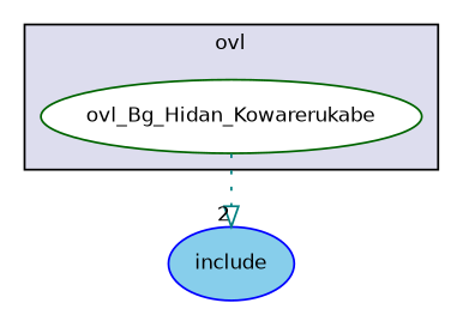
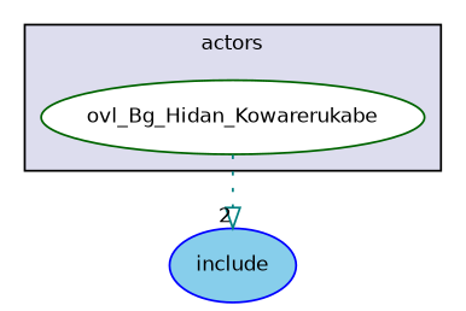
  digraph {
    compound=true
    node [fontname=Helvetica fontsize=10 shape=ellipse style=filled]
    n1 [fillcolor=white label=ovl_Bg_Hidan_Kowarerukabe pencolor=black color=darkgreen]
    n2 [color=blue fillcolor=skyblue label=include]
    subgraph cluster_1 {
      bgcolor="#ddddee"
      fontname=Helvetica
      fontsize=10
-     label=ovl
+     label=actors
      pencolor=black
      n1
    }
    n1 -> n2 [headlabel=2 labeldistance=1.5 labelfontname=Helvetica labelfontsize=10 color=teal style=dotted arrowhead=onormal]
  }
